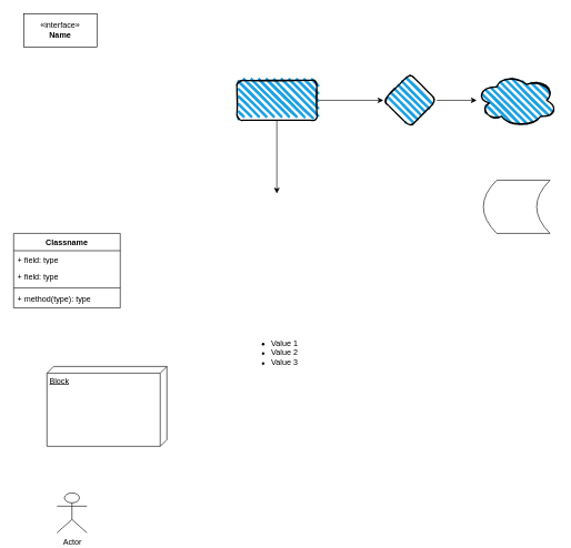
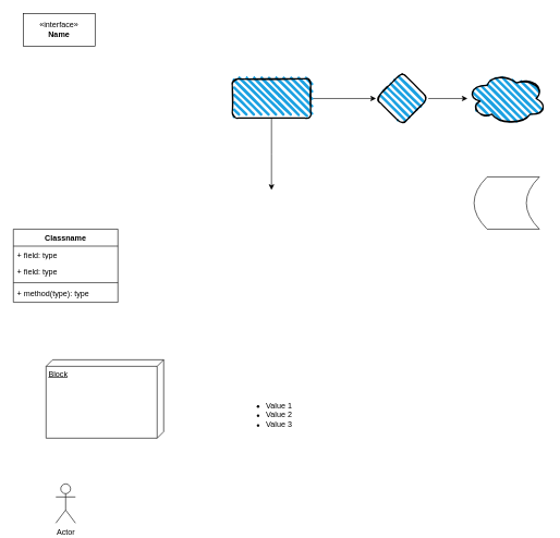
  <mxCell id="0" />
  <mxCell id="1" parent="0" />
  <mxCell id="2" value="&amp;laquo;interface&amp;raquo;&lt;br&gt;&lt;b&gt;Name&lt;/b&gt;" style="html=1;whiteSpace=wrap;" vertex="1" parent="1"><mxGeometry x="35" y="20" width="110" height="50" as="geometry" /></mxCell>
  <mxCell id="3" value="Classname" style="swimlane;fontStyle=1;align=center;verticalAlign=top;childLayout=stackLayout;horizontal=1;startSize=26;horizontalStack=0;resizeParent=1;resizeParentMax=0;resizeLast=0;collapsible=1;marginBottom=0;whiteSpace=wrap;html=1;" vertex="1" parent="1"><mxGeometry x="20" y="350" width="160" height="112" as="geometry" /></mxCell>
  <mxCell id="4" value="+ field: type" style="text;strokeColor=none;fillColor=none;align=left;verticalAlign=top;spacingLeft=4;spacingRight=4;overflow=hidden;rotatable=0;points=[[0,0.5],[1,0.5]];portConstraint=eastwest;whiteSpace=wrap;html=1;" vertex="1" parent="3"><mxGeometry y="26" width="160" height="26" as="geometry" /></mxCell>
  <mxCell id="5" value="+ field: type" style="text;strokeColor=none;fillColor=none;align=left;verticalAlign=top;spacingLeft=4;spacingRight=4;overflow=hidden;rotatable=0;points=[[0,0.5],[1,0.5]];portConstraint=eastwest;whiteSpace=wrap;html=1;" vertex="1" parent="3"><mxGeometry y="52" width="160" height="26" as="geometry" /></mxCell>
  <mxCell id="6" value="" style="line;strokeWidth=1;fillColor=none;align=left;verticalAlign=middle;spacingTop=-1;spacingLeft=3;spacingRight=3;rotatable=0;labelPosition=right;points=[];portConstraint=eastwest;strokeColor=inherit;" vertex="1" parent="3"><mxGeometry y="78" width="160" height="8" as="geometry" /></mxCell>
  <mxCell id="7" value="+ method(type): type" style="text;strokeColor=none;fillColor=none;align=left;verticalAlign=top;spacingLeft=4;spacingRight=4;overflow=hidden;rotatable=0;points=[[0,0.5],[1,0.5]];portConstraint=eastwest;whiteSpace=wrap;html=1;" vertex="1" parent="3"><mxGeometry y="86" width="160" height="26" as="geometry" /></mxCell>
  <mxCell id="8" value="Block" style="verticalAlign=top;align=left;spacingTop=8;spacingLeft=2;spacingRight=12;shape=cube;size=10;direction=south;fontStyle=4;html=1;whiteSpace=wrap;" vertex="1" parent="1"><mxGeometry x="70" y="550" width="180" height="120" as="geometry" /></mxCell>
  <mxCell id="9" style="edgeStyle=orthogonalEdgeStyle;rounded=0;orthogonalLoop=1;jettySize=auto;html=1;" edge="1" parent="1" source="11"><mxGeometry relative="1" as="geometry"><mxPoint x="415" y="290" as="targetPoint" /></mxGeometry></mxCell>
  <mxCell id="10" value="" style="edgeStyle=orthogonalEdgeStyle;rounded=0;orthogonalLoop=1;jettySize=auto;html=1;" edge="1" parent="1" source="11" target="13"><mxGeometry relative="1" as="geometry" /></mxCell>
  <mxCell id="11" value="" style="rounded=1;whiteSpace=wrap;html=1;strokeWidth=2;fillWeight=4;hachureGap=8;hachureAngle=45;fillColor=#1ba1e2;sketch=1;" vertex="1" parent="1"><mxGeometry x="355" y="120" width="120" height="60" as="geometry" /></mxCell>
  <mxCell id="12" value="" style="edgeStyle=orthogonalEdgeStyle;rounded=0;orthogonalLoop=1;jettySize=auto;html=1;" edge="1" parent="1" source="13" target="14"><mxGeometry relative="1" as="geometry" /></mxCell>
  <mxCell id="13" value="" style="rhombus;whiteSpace=wrap;html=1;fillColor=#1ba1e2;rounded=1;strokeWidth=2;fillWeight=4;hachureGap=8;hachureAngle=45;sketch=1;" vertex="1" parent="1"><mxGeometry x="575" y="110" width="80" height="80" as="geometry" /></mxCell>
  <mxCell id="14" value="" style="ellipse;shape=cloud;whiteSpace=wrap;html=1;fillColor=#1ba1e2;rounded=1;strokeWidth=2;fillWeight=4;hachureGap=8;hachureAngle=45;sketch=1;" vertex="1" parent="1"><mxGeometry x="715" y="110" width="120" height="80" as="geometry" /></mxCell>
- <mxCell id="15" value="&lt;ul&gt;&lt;li&gt;Value 1&lt;/li&gt;&lt;li&gt;Value 2&lt;/li&gt;&lt;li&gt;Value 3&lt;/li&gt;&lt;/ul&gt;" style="text;strokeColor=none;fillColor=none;html=1;whiteSpace=wrap;verticalAlign=middle;overflow=hidden;" vertex="1" parent="1"><mxGeometry x="365" y="490" width="100" height="80" as="geometry" /></mxCell>
- <mxCell id="16" value="Actor" style="shape=umlActor;verticalLabelPosition=bottom;verticalAlign=top;html=1;outlineConnect=0;" vertex="1" parent="1"><mxGeometry x="85" y="740" width="45" height="60" as="geometry" /></mxCell>
+ <mxCell id="15" value="&lt;ul&gt;&lt;li&gt;Value 1&lt;/li&gt;&lt;li&gt;Value 2&lt;/li&gt;&lt;li&gt;Value 3&lt;/li&gt;&lt;/ul&gt;" style="text;strokeColor=none;fillColor=none;html=1;whiteSpace=wrap;verticalAlign=middle;overflow=hidden;" vertex="1" parent="1"><mxGeometry x="365" y="595" width="100" height="80" as="geometry" /></mxCell>
+ <mxCell id="16" value="Actor" style="shape=umlActor;verticalLabelPosition=bottom;verticalAlign=top;html=1;outlineConnect=0;" vertex="1" parent="1"><mxGeometry x="85" y="740" width="30" height="60" as="geometry" /></mxCell>
  <mxCell id="17" value="" style="shape=dataStorage;whiteSpace=wrap;html=1;fixedSize=1;" vertex="1" parent="1"><mxGeometry x="725" y="270" width="100" height="80" as="geometry" /></mxCell>
